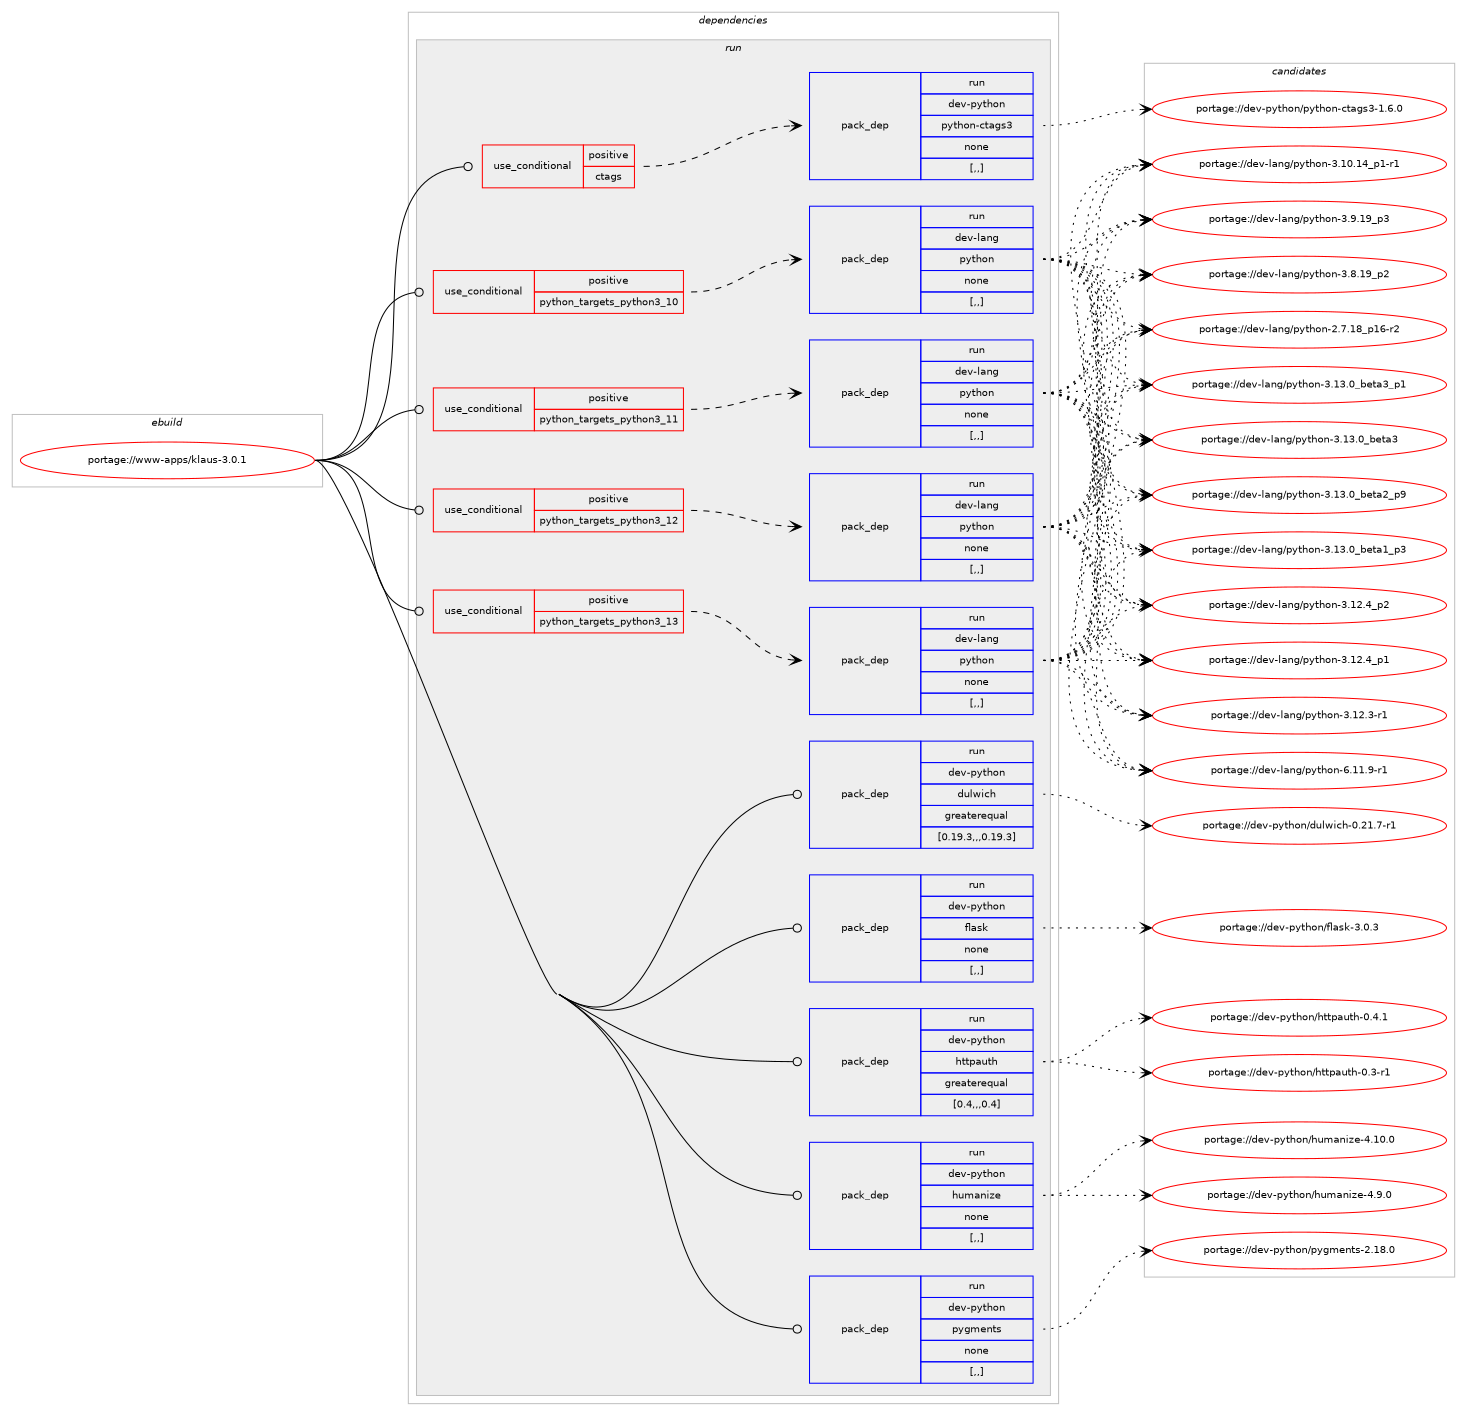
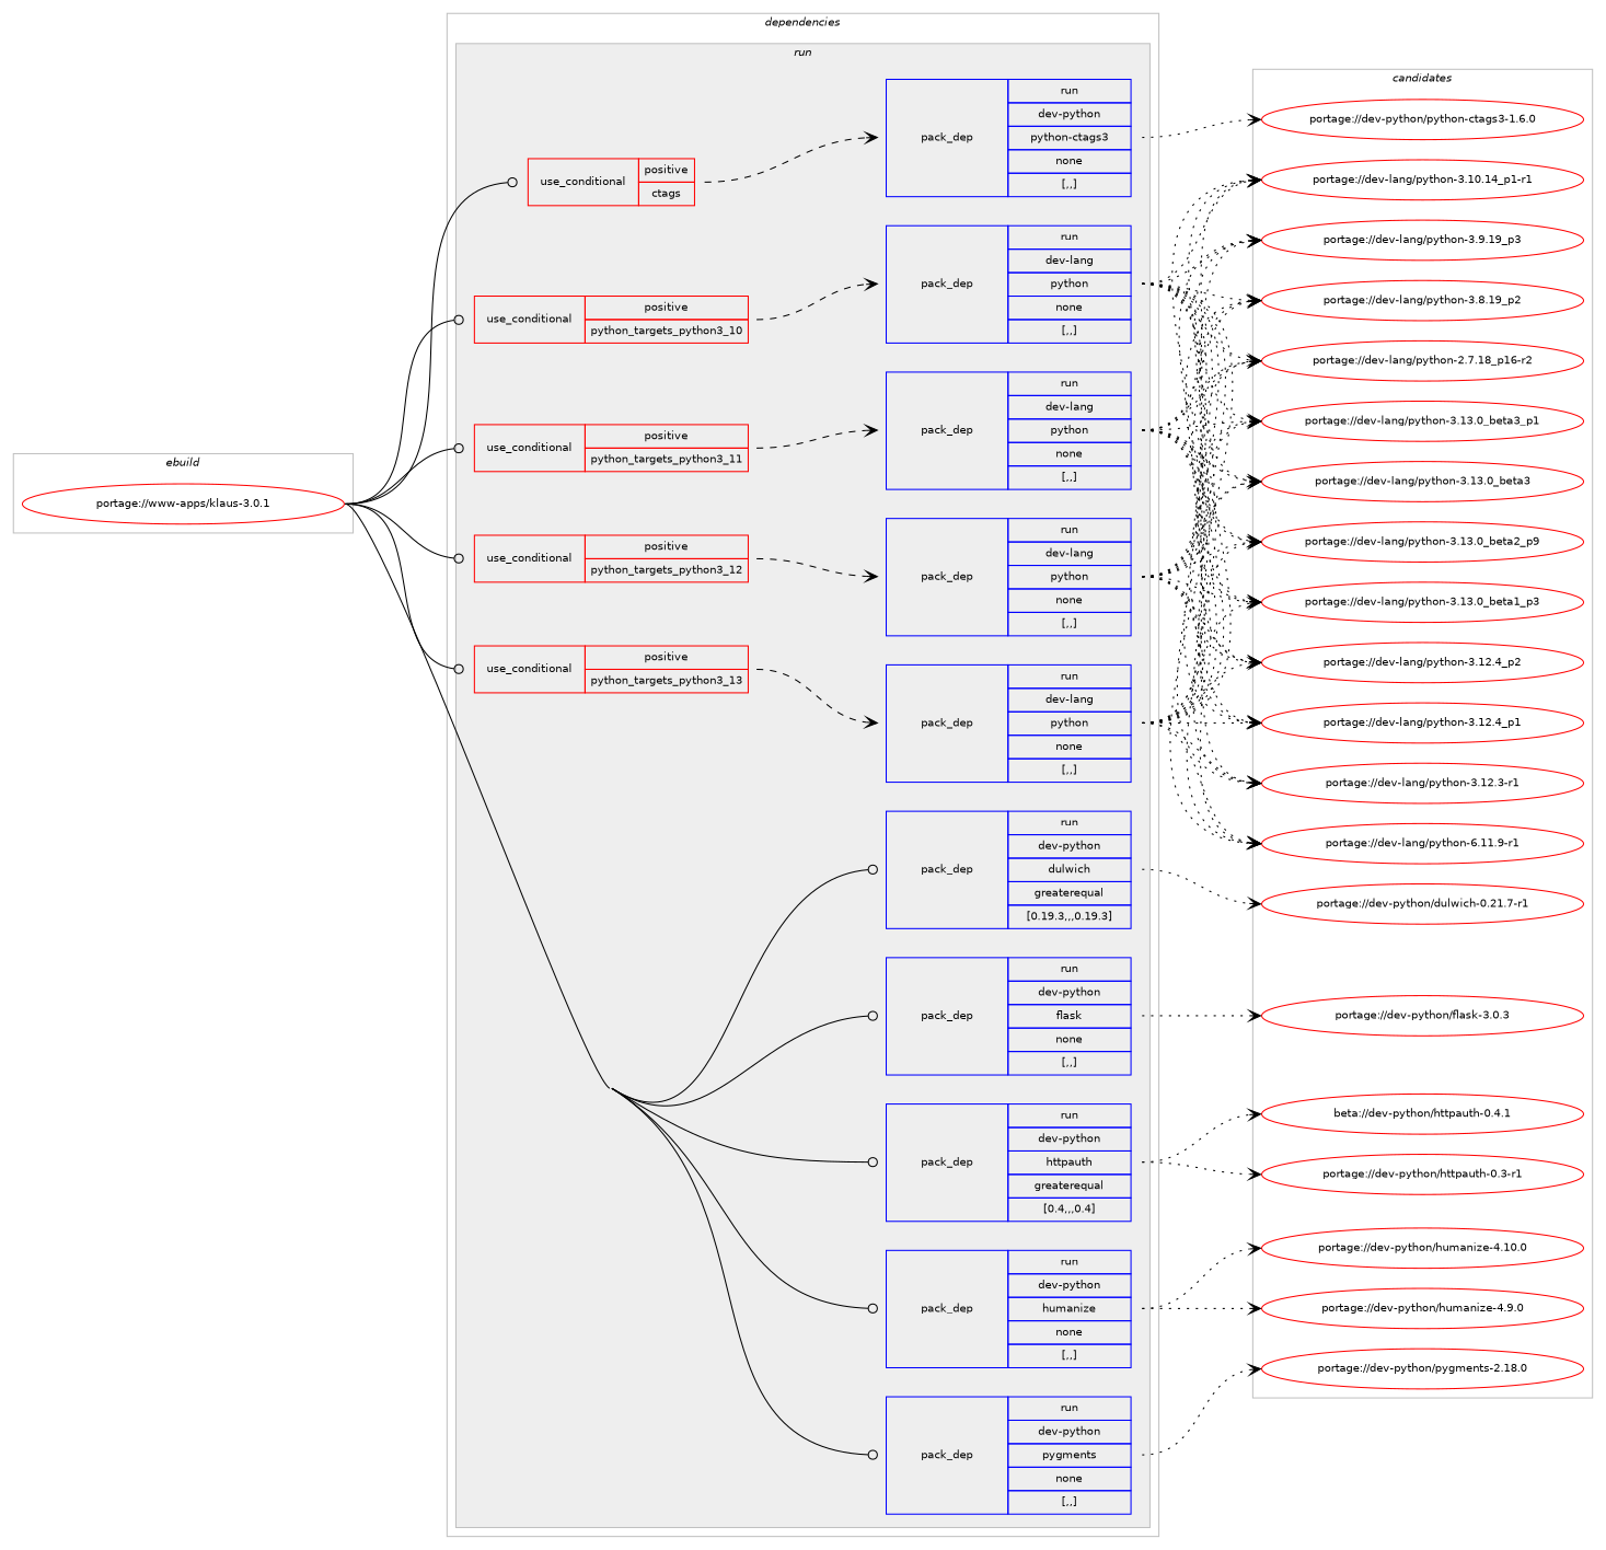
  digraph {
    compound=true
    concentrate=true
    fontname=Helvetica
    fontsize=10
    newrank=true
    rankdir=LR
    ranksep=1.5
    node [color=red fontname=Helvetica fontsize=10]
    edge [arrowhead=vee headport=w style=dotted tailport=e weight=100]
    n1 [label="portage://www-apps/klaus-3.0.1" width=4]
    n2 [color=blue label=<<TABLE BORDER="0" CELLBORDER="1" CELLSPACING="0" CELLPADDING="4" WIDTH="220"><TR><TD ROWSPAN="6" CELLPADDING="30">pack_dep</TD></TR><TR><TD WIDTH="110">run</TD></TR><TR><TD>dev-python</TD></TR><TR><TD>python-ctags3</TD></TR><TR><TD>none</TD></TR><TR><TD>[,,]</TD></TR></TABLE>> shape=none]
    n3 [label=<<TABLE BORDER="0" CELLBORDER="1" CELLSPACING="0" CELLPADDING="4"><TR><TD ROWSPAN="3" CELLPADDING="10">use_conditional</TD></TR><TR><TD>positive</TD></TR><TR><TD>ctags</TD></TR></TABLE>> shape=none]
    n4 [color=blue label=<<TABLE BORDER="0" CELLBORDER="1" CELLSPACING="0" CELLPADDING="4" WIDTH="220"><TR><TD ROWSPAN="6" CELLPADDING="30">pack_dep</TD></TR><TR><TD WIDTH="110">run</TD></TR><TR><TD>dev-lang</TD></TR><TR><TD>python</TD></TR><TR><TD>none</TD></TR><TR><TD>[,,]</TD></TR></TABLE>> shape=none]
    n5 [label=<<TABLE BORDER="0" CELLBORDER="1" CELLSPACING="0" CELLPADDING="4"><TR><TD ROWSPAN="3" CELLPADDING="10">use_conditional</TD></TR><TR><TD>positive</TD></TR><TR><TD>python_targets_python3_10</TD></TR></TABLE>> shape=none]
    n6 [color=blue label=<<TABLE BORDER="0" CELLBORDER="1" CELLSPACING="0" CELLPADDING="4" WIDTH="220"><TR><TD ROWSPAN="6" CELLPADDING="30">pack_dep</TD></TR><TR><TD WIDTH="110">run</TD></TR><TR><TD>dev-lang</TD></TR><TR><TD>python</TD></TR><TR><TD>none</TD></TR><TR><TD>[,,]</TD></TR></TABLE>> shape=none]
    n7 [label=<<TABLE BORDER="0" CELLBORDER="1" CELLSPACING="0" CELLPADDING="4"><TR><TD ROWSPAN="3" CELLPADDING="10">use_conditional</TD></TR><TR><TD>positive</TD></TR><TR><TD>python_targets_python3_11</TD></TR></TABLE>> shape=none]
    n8 [color=blue label=<<TABLE BORDER="0" CELLBORDER="1" CELLSPACING="0" CELLPADDING="4" WIDTH="220"><TR><TD ROWSPAN="6" CELLPADDING="30">pack_dep</TD></TR><TR><TD WIDTH="110">run</TD></TR><TR><TD>dev-lang</TD></TR><TR><TD>python</TD></TR><TR><TD>none</TD></TR><TR><TD>[,,]</TD></TR></TABLE>> shape=none]
    n9 [label=<<TABLE BORDER="0" CELLBORDER="1" CELLSPACING="0" CELLPADDING="4"><TR><TD ROWSPAN="3" CELLPADDING="10">use_conditional</TD></TR><TR><TD>positive</TD></TR><TR><TD>python_targets_python3_12</TD></TR></TABLE>> shape=none]
    n10 [color=blue label=<<TABLE BORDER="0" CELLBORDER="1" CELLSPACING="0" CELLPADDING="4" WIDTH="220"><TR><TD ROWSPAN="6" CELLPADDING="30">pack_dep</TD></TR><TR><TD WIDTH="110">run</TD></TR><TR><TD>dev-lang</TD></TR><TR><TD>python</TD></TR><TR><TD>none</TD></TR><TR><TD>[,,]</TD></TR></TABLE>> shape=none]
    n11 [label=<<TABLE BORDER="0" CELLBORDER="1" CELLSPACING="0" CELLPADDING="4"><TR><TD ROWSPAN="3" CELLPADDING="10">use_conditional</TD></TR><TR><TD>positive</TD></TR><TR><TD>python_targets_python3_13</TD></TR></TABLE>> shape=none]
    n12 [color=blue label=<<TABLE BORDER="0" CELLBORDER="1" CELLSPACING="0" CELLPADDING="4" WIDTH="220"><TR><TD ROWSPAN="6" CELLPADDING="30">pack_dep</TD></TR><TR><TD WIDTH="110">run</TD></TR><TR><TD>dev-python</TD></TR><TR><TD>dulwich</TD></TR><TR><TD>greaterequal</TD></TR><TR><TD>[0.19.3,,,0.19.3]</TD></TR></TABLE>> shape=none]
    n13 [color=blue label=<<TABLE BORDER="0" CELLBORDER="1" CELLSPACING="0" CELLPADDING="4" WIDTH="220"><TR><TD ROWSPAN="6" CELLPADDING="30">pack_dep</TD></TR><TR><TD WIDTH="110">run</TD></TR><TR><TD>dev-python</TD></TR><TR><TD>flask</TD></TR><TR><TD>none</TD></TR><TR><TD>[,,]</TD></TR></TABLE>> shape=none]
    n14 [color=blue label=<<TABLE BORDER="0" CELLBORDER="1" CELLSPACING="0" CELLPADDING="4" WIDTH="220"><TR><TD ROWSPAN="6" CELLPADDING="30">pack_dep</TD></TR><TR><TD WIDTH="110">run</TD></TR><TR><TD>dev-python</TD></TR><TR><TD>httpauth</TD></TR><TR><TD>greaterequal</TD></TR><TR><TD>[0.4,,,0.4]</TD></TR></TABLE>> shape=none]
    n15 [color=blue label=<<TABLE BORDER="0" CELLBORDER="1" CELLSPACING="0" CELLPADDING="4" WIDTH="220"><TR><TD ROWSPAN="6" CELLPADDING="30">pack_dep</TD></TR><TR><TD WIDTH="110">run</TD></TR><TR><TD>dev-python</TD></TR><TR><TD>humanize</TD></TR><TR><TD>none</TD></TR><TR><TD>[,,]</TD></TR></TABLE>> shape=none]
    n16 [color=blue label=<<TABLE BORDER="0" CELLBORDER="1" CELLSPACING="0" CELLPADDING="4" WIDTH="220"><TR><TD ROWSPAN="6" CELLPADDING="30">pack_dep</TD></TR><TR><TD WIDTH="110">run</TD></TR><TR><TD>dev-python</TD></TR><TR><TD>pygments</TD></TR><TR><TD>none</TD></TR><TR><TD>[,,]</TD></TR></TABLE>> shape=none]
    n17 [label="portage://dev-python/python-ctags3-1.6.0" width=4]
    n18 [label="portage://dev-lang/python-3.13.0_beta3_p1" width=4]
    n19 [label="portage://dev-lang/python-3.13.0_beta3" width=4]
    n20 [label="portage://dev-lang/python-3.13.0_beta2_p9" width=4]
    n21 [label="portage://dev-lang/python-3.13.0_beta1_p3" width=4]
    n22 [label="portage://dev-lang/python-3.12.4_p2" width=4]
    n23 [label="portage://dev-lang/python-3.12.4_p1" width=4]
    n24 [label="portage://dev-lang/python-3.12.3-r1" width=4]
    n25 [label="portage://dev-lang/python-6.11.9-r1" width=4]
    n26 [label="portage://dev-lang/python-3.10.14_p1-r1" width=4]
    n27 [label="portage://dev-lang/python-3.9.19_p3" width=4]
    n28 [label="portage://dev-lang/python-3.8.19_p2" width=4]
    n29 [label="portage://dev-lang/python-2.7.18_p16-r2" width=4]
    n30 [label="portage://dev-python/dulwich-0.21.7-r1" width=4]
    n31 [label="portage://dev-python/flask-3.0.3" width=4]
-   n32 [label="portage://dev-python/httpauth-0.4.1" width=4]
+   n32 [label="beta://dev-python/httpauth-0.4.1" width=4]
    n33 [label="portage://dev-python/httpauth-0.3-r1" width=4]
    n34 [label="portage://dev-python/humanize-4.10.0" width=4]
    n35 [label="portage://dev-python/humanize-4.9.0" width=4]
    n36 [label="portage://dev-python/pygments-2.18.0" width=4]
    subgraph cluster_1 {
      color=gray
      label=<<i>ebuild</i>>
      n1
    }
    subgraph cluster_2 {
      color=gray
      label=<<i>dependencies</i>>
      subgraph cluster_3 {
        color=gray
        fillcolor="#eeeeee"
        label=<<i>compile</i>>
        style=filled
      }
      subgraph cluster_4 {
        color=gray
        fillcolor="#eeeeee"
        label=<<i>compile and run</i>>
        style=filled
      }
      subgraph cluster_5 {
        color=gray
        fillcolor="#eeeeee"
        label=<<i>run</i>>
        style=filled
        subgraph sub_6 {
          color=gray
          fillcolor="#eeeeee"
          label=<<i>run</i>>
          style=filled
          n3
          subgraph sub_7 {
            color=gray
            fillcolor="#eeeeee"
            label=<<i>run</i>>
            style=filled
            n2
          }
        }
        subgraph sub_8 {
          color=gray
          fillcolor="#eeeeee"
          label=<<i>run</i>>
          style=filled
          n5
          subgraph sub_9 {
            color=gray
            fillcolor="#eeeeee"
            label=<<i>run</i>>
            style=filled
            n4
          }
        }
        subgraph sub_10 {
          color=gray
          fillcolor="#eeeeee"
          label=<<i>run</i>>
          style=filled
          n7
          subgraph sub_11 {
            color=gray
            fillcolor="#eeeeee"
            label=<<i>run</i>>
            style=filled
            n6
          }
        }
        subgraph sub_12 {
          color=gray
          fillcolor="#eeeeee"
          label=<<i>run</i>>
          style=filled
          n9
          subgraph sub_13 {
            color=gray
            fillcolor="#eeeeee"
            label=<<i>run</i>>
            style=filled
            n8
          }
        }
        subgraph sub_14 {
          color=gray
          fillcolor="#eeeeee"
          label=<<i>run</i>>
          style=filled
          n11
          subgraph sub_15 {
            color=gray
            fillcolor="#eeeeee"
            label=<<i>run</i>>
            style=filled
            n10
          }
        }
        subgraph sub_16 {
          color=gray
          fillcolor="#eeeeee"
          label=<<i>run</i>>
          style=filled
          n12
        }
        subgraph sub_17 {
          color=gray
          fillcolor="#eeeeee"
          label=<<i>run</i>>
          style=filled
          n13
        }
        subgraph sub_18 {
          color=gray
          fillcolor="#eeeeee"
          label=<<i>run</i>>
          style=filled
          n14
        }
        subgraph sub_19 {
          color=gray
          fillcolor="#eeeeee"
          label=<<i>run</i>>
          style=filled
          n15
        }
        subgraph sub_20 {
          color=gray
          fillcolor="#eeeeee"
          label=<<i>run</i>>
          style=filled
          n16
        }
      }
    }
    subgraph cluster_21 {
      color=gray
      label=<<i>candidates</i>>
      rank=same
      subgraph sub_22 {
        color=black
        label=<<i>candidates</i>>
        nodesep=1
        rank=same
        n17
      }
      subgraph sub_23 {
        color=black
        label=<<i>candidates</i>>
        nodesep=1
        rank=same
        n18
        n19
        n20
        n21
        n22
        n23
        n24
        n25
        n26
        n27
        n28
        n29
      }
      subgraph sub_24 {
        color=black
        label=<<i>candidates</i>>
        nodesep=1
        rank=same
        n30
      }
      subgraph sub_25 {
        color=black
        label=<<i>candidates</i>>
        nodesep=1
        rank=same
        n18
        n19
        n20
        n21
        n22
        n23
        n24
        n25
        n26
        n27
        n28
        n29
      }
      subgraph sub_26 {
        color=black
        label=<<i>candidates</i>>
        nodesep=1
        rank=same
        n18
        n19
        n20
        n21
        n22
        n23
        n24
        n25
        n26
        n27
        n28
        n29
      }
      subgraph sub_27 {
        color=black
        label=<<i>candidates</i>>
        nodesep=1
        rank=same
        n18
        n19
        n20
        n21
        n22
        n23
        n24
        n25
        n26
        n27
        n28
        n29
      }
      subgraph sub_28 {
        color=black
        label=<<i>candidates</i>>
        nodesep=1
        rank=same
        n31
      }
      subgraph sub_29 {
        color=black
        label=<<i>candidates</i>>
        nodesep=1
        rank=same
        n32
        n33
      }
      subgraph sub_30 {
        color=black
        label=<<i>candidates</i>>
        nodesep=1
        rank=same
        n34
        n35
      }
      subgraph sub_31 {
        color=black
        label=<<i>candidates</i>>
        nodesep=1
        rank=same
        n36
      }
    }
    n1 -> n3 [arrowhead=odot style=solid weight=20]
    n1 -> n5 [arrowhead=odot style=solid weight=20]
    n1 -> n7 [arrowhead=odot style=solid weight=20]
    n1 -> n9 [arrowhead=odot style=solid weight=20]
    n1 -> n11 [arrowhead=odot style=solid weight=20]
    n1 -> n12 [arrowhead=odot style=solid weight=20]
    n1 -> n13 [arrowhead=odot style=solid weight=20]
    n1 -> n14 [arrowhead=odot style=solid weight=20]
    n1 -> n15 [arrowhead=odot style=solid weight=20]
    n1 -> n16 [arrowhead=odot style=solid weight=20]
    n2 -> n17
    n3 -> n2 [style=dashed weight=20]
    n4 -> n18
    n4 -> n19
    n4 -> n20
    n4 -> n21
    n4 -> n22
    n4 -> n23
    n4 -> n24
    n4 -> n25
    n4 -> n26
    n4 -> n27
    n4 -> n28
    n4 -> n29
    n5 -> n4 [style=dashed weight=20]
    n6 -> n18
    n6 -> n19
    n6 -> n20
    n6 -> n21
    n6 -> n22
    n6 -> n23
    n6 -> n24
    n6 -> n25
    n6 -> n26
    n6 -> n27
    n6 -> n28
    n6 -> n29
    n7 -> n6 [style=dashed weight=20]
    n8 -> n18
    n8 -> n19
    n8 -> n20
    n8 -> n21
    n8 -> n22
    n8 -> n23
    n8 -> n24
    n8 -> n25
    n8 -> n26
    n8 -> n27
    n8 -> n28
    n8 -> n29
    n9 -> n8 [style=dashed weight=20]
    n10 -> n18
    n10 -> n19
    n10 -> n20
    n10 -> n21
    n10 -> n22
    n10 -> n23
    n10 -> n24
    n10 -> n25
    n10 -> n26
    n10 -> n27
    n10 -> n28
    n10 -> n29
    n11 -> n10 [style=dashed weight=20]
    n12 -> n30
    n13 -> n31
    n14 -> n32
    n14 -> n33
    n15 -> n34
    n15 -> n35
    n16 -> n36
  }
